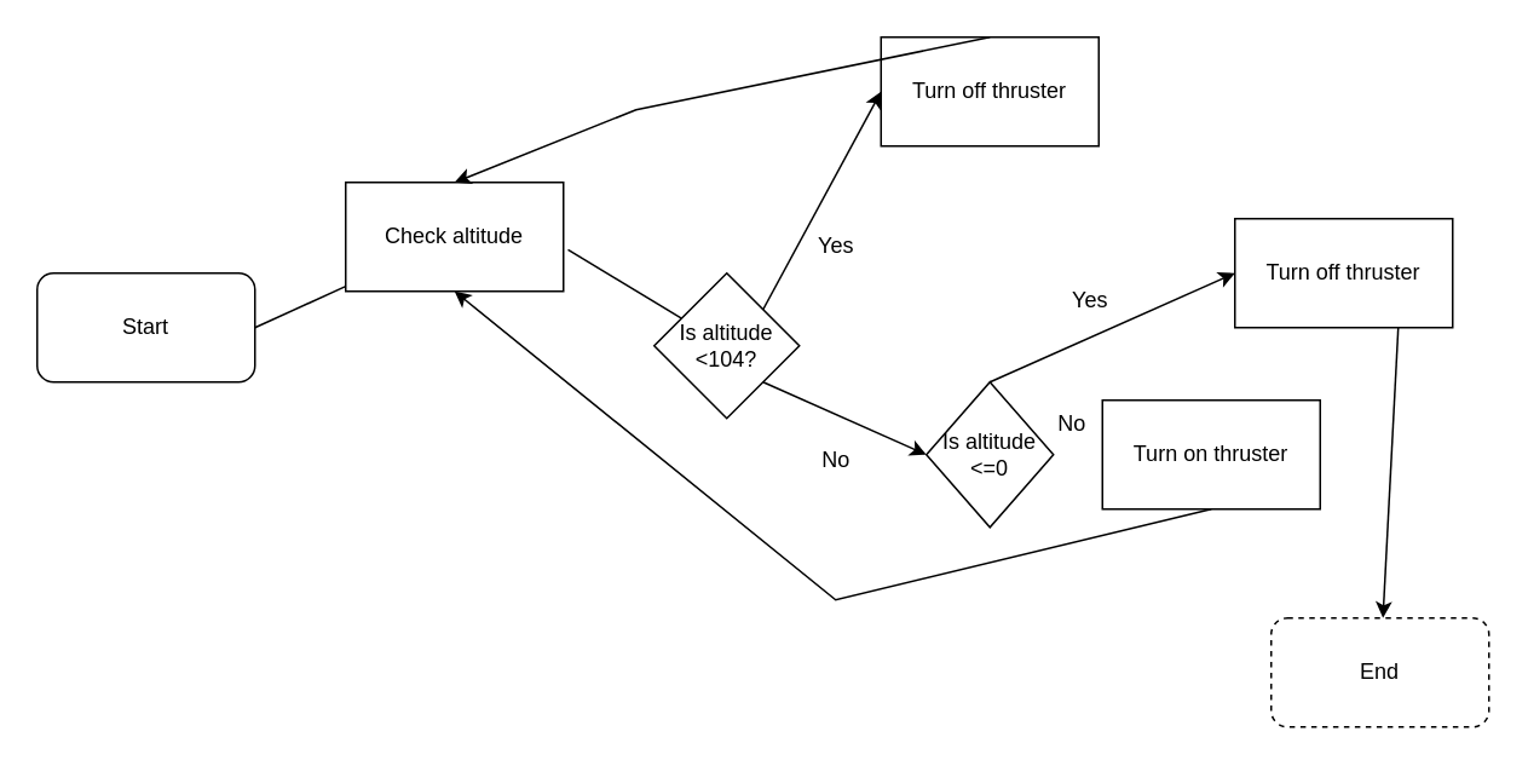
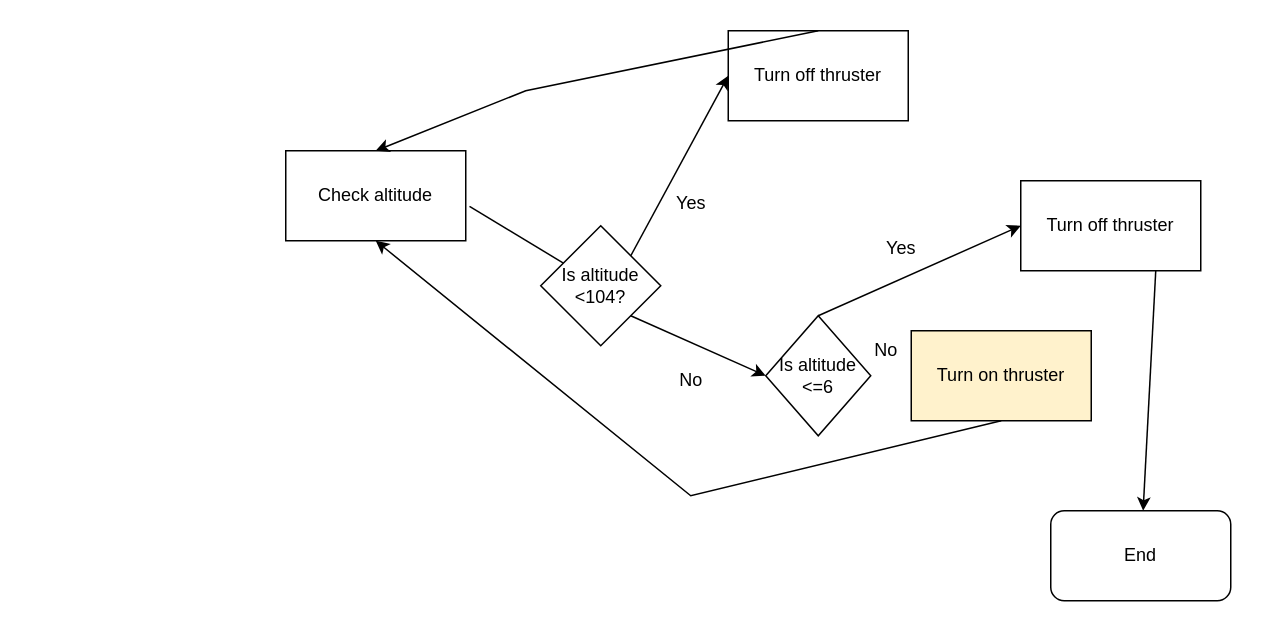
  <mxCell id="0" />
  <mxCell id="1" parent="0" />
- <mxCell id="2" value="Start" style="rounded=1;whiteSpace=wrap;html=1;" vertex="1" parent="1"><mxGeometry x="20" y="150" width="120" height="60" as="geometry" /></mxCell>
- <mxCell id="3" value="" style="endArrow=none;html=1;rounded=0;exitX=1;exitY=0.5;exitDx=0;exitDy=0;" edge="1" parent="1" source="2" target="4"><mxGeometry width="50" height="50" relative="1" as="geometry"><mxPoint x="140" y="240" as="sourcePoint" /><mxPoint x="250" y="180" as="targetPoint" /></mxGeometry></mxCell>
  <mxCell id="4" value="Check altitude" style="rounded=0;whiteSpace=wrap;html=1;" vertex="1" parent="1"><mxGeometry x="190" y="100" width="120" height="60" as="geometry" /></mxCell>
  <mxCell id="5" value="" style="endArrow=none;html=1;rounded=0;exitX=1.021;exitY=0.617;exitDx=0;exitDy=0;exitPerimeter=0;" edge="1" parent="1" source="4" target="6"><mxGeometry width="50" height="50" relative="1" as="geometry"><mxPoint x="240" y="240" as="sourcePoint" /><mxPoint x="409" y="187" as="targetPoint" /></mxGeometry></mxCell>
  <mxCell id="6" value="Is altitude &amp;lt;104?" style="rhombus;whiteSpace=wrap;html=1;" vertex="1" parent="1"><mxGeometry x="360" y="150" width="80" height="80" as="geometry" /></mxCell>
  <mxCell id="7" value="No" style="text;html=1;align=center;verticalAlign=middle;resizable=0;points=[];autosize=1;strokeColor=none;fillColor=none;" vertex="1" parent="1"><mxGeometry x="440" y="238" width="40" height="30" as="geometry" /></mxCell>
  <mxCell id="8" value="Turn off thruster" style="rounded=0;whiteSpace=wrap;html=1;" vertex="1" parent="1"><mxGeometry x="485" y="20" width="120" height="60" as="geometry" /></mxCell>
- <mxCell id="9" value="Is altitude &amp;lt;=0" style="rhombus;whiteSpace=wrap;html=1;" vertex="1" parent="1"><mxGeometry x="510" y="210" width="70" height="80" as="geometry" /></mxCell>
- <mxCell id="10" value="Turn on thruster" style="rounded=0;whiteSpace=wrap;html=1;" vertex="1" parent="1"><mxGeometry x="607" y="220" width="120" height="60" as="geometry" /></mxCell>
+ <mxCell id="9" value="Is altitude &amp;lt;=6" style="rhombus;whiteSpace=wrap;html=1;" vertex="1" parent="1"><mxGeometry x="510" y="210" width="70" height="80" as="geometry" /></mxCell>
+ <mxCell id="10" value="Turn on thruster" style="rounded=0;whiteSpace=wrap;html=1;fillColor=#fff2cc;" vertex="1" parent="1"><mxGeometry x="607" y="220" width="120" height="60" as="geometry" /></mxCell>
  <mxCell id="11" value="No" style="text;html=1;align=center;verticalAlign=middle;resizable=0;points=[];autosize=1;strokeColor=none;fillColor=none;" vertex="1" parent="1"><mxGeometry x="570" y="218" width="40" height="30" as="geometry" /></mxCell>
  <mxCell id="12" value="Yes" style="text;html=1;align=center;verticalAlign=middle;resizable=0;points=[];autosize=1;strokeColor=none;fillColor=none;" vertex="1" parent="1"><mxGeometry x="580" y="150" width="40" height="30" as="geometry" /></mxCell>
  <mxCell id="13" value="" style="endArrow=classic;html=1;rounded=0;exitX=0.5;exitY=0;exitDx=0;exitDy=0;entryX=0.5;entryY=0;entryDx=0;entryDy=0;" edge="1" parent="1" source="8" target="4"><mxGeometry width="50" height="50" relative="1" as="geometry"><mxPoint x="420" y="270" as="sourcePoint" /><mxPoint x="340" y="110" as="targetPoint" /><Array as="points"><mxPoint x="350" y="60" /></Array></mxGeometry></mxCell>
  <mxCell id="14" value="" style="endArrow=classic;html=1;rounded=0;exitX=1;exitY=1;exitDx=0;exitDy=0;entryX=0;entryY=0.5;entryDx=0;entryDy=0;" edge="1" parent="1" source="6" target="9"><mxGeometry width="50" height="50" relative="1" as="geometry"><mxPoint x="420" y="270" as="sourcePoint" /><mxPoint x="470" y="220" as="targetPoint" /></mxGeometry></mxCell>
  <mxCell id="15" value="" style="endArrow=classic;html=1;rounded=0;exitX=0.5;exitY=0;exitDx=0;exitDy=0;" edge="1" parent="1" source="9"><mxGeometry width="50" height="50" relative="1" as="geometry"><mxPoint x="420" y="270" as="sourcePoint" /><mxPoint x="680" y="150" as="targetPoint" /></mxGeometry></mxCell>
  <mxCell id="16" value="Turn off thruster" style="rounded=0;whiteSpace=wrap;html=1;" vertex="1" parent="1"><mxGeometry x="680" y="120" width="120" height="60" as="geometry" /></mxCell>
  <mxCell id="17" value="" style="endArrow=classic;html=1;rounded=0;entryX=0.5;entryY=1;entryDx=0;entryDy=0;exitX=0.5;exitY=1;exitDx=0;exitDy=0;" edge="1" parent="1" source="10" target="4"><mxGeometry width="50" height="50" relative="1" as="geometry"><mxPoint x="420" y="270" as="sourcePoint" /><mxPoint x="470" y="220" as="targetPoint" /><Array as="points"><mxPoint x="460" y="330" /></Array></mxGeometry></mxCell>
  <mxCell id="18" value="" style="endArrow=classic;html=1;rounded=0;exitX=0.75;exitY=1;exitDx=0;exitDy=0;" edge="1" parent="1" source="16" target="19"><mxGeometry width="50" height="50" relative="1" as="geometry"><mxPoint x="670" y="270" as="sourcePoint" /><mxPoint x="760" y="370" as="targetPoint" /></mxGeometry></mxCell>
- <mxCell id="19" value="End" style="rounded=1;whiteSpace=wrap;html=1;dashed=1;" vertex="1" parent="1"><mxGeometry x="700" y="340" width="120" height="60" as="geometry" /></mxCell>
+ <mxCell id="19" value="End" style="rounded=1;whiteSpace=wrap;html=1;" vertex="1" parent="1"><mxGeometry x="700" y="340" width="120" height="60" as="geometry" /></mxCell>
  <mxCell id="20" value="" style="endArrow=classic;html=1;rounded=0;exitX=1;exitY=0;exitDx=0;exitDy=0;entryX=0;entryY=0.5;entryDx=0;entryDy=0;" edge="1" parent="1" source="6" target="8"><mxGeometry width="50" height="50" relative="1" as="geometry"><mxPoint x="420" y="170" as="sourcePoint" /><mxPoint x="485" y="50" as="targetPoint" /></mxGeometry></mxCell>
  <mxCell id="21" value="Yes" style="text;html=1;align=center;verticalAlign=middle;resizable=0;points=[];autosize=1;strokeColor=none;fillColor=none;" vertex="1" parent="1"><mxGeometry x="440" y="120" width="40" height="30" as="geometry" /></mxCell>
